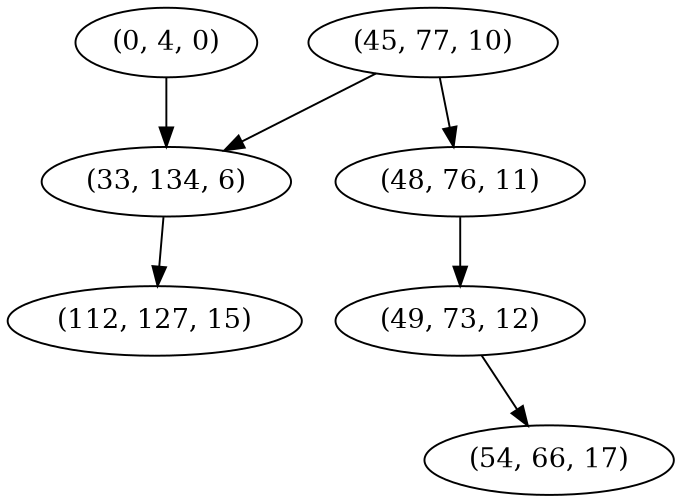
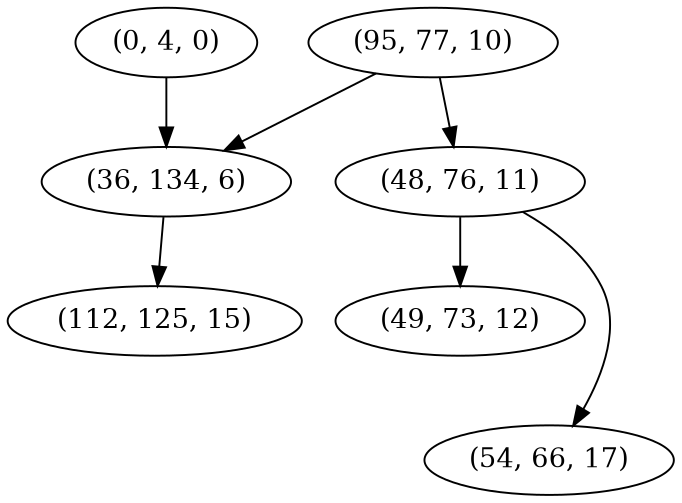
  digraph {
    n1 [label="(0, 4, 0)"]
-   "(36, 134, 6)" [label="(33, 134, 6)"]
-   "(112, 125, 15)" [label="(112, 127, 15)"]
-   "(45, 77, 10)"
+   "(36, 134, 6)"
+   "(112, 125, 15)"
+   "(45, 77, 10)" [label="(95, 77, 10)"]
    "(48, 76, 11)"
    "(49, 73, 12)"
    "(54, 66, 17)"
    n1 -> "(36, 134, 6)"
    "(36, 134, 6)" -> "(112, 125, 15)"
    "(45, 77, 10)" -> "(36, 134, 6)"
    "(45, 77, 10)" -> "(48, 76, 11)"
    "(48, 76, 11)" -> "(49, 73, 12)"
-   "(49, 73, 12)" -> "(54, 66, 17)"
+   "(48, 76, 11)" -> "(54, 66, 17)"
  }
